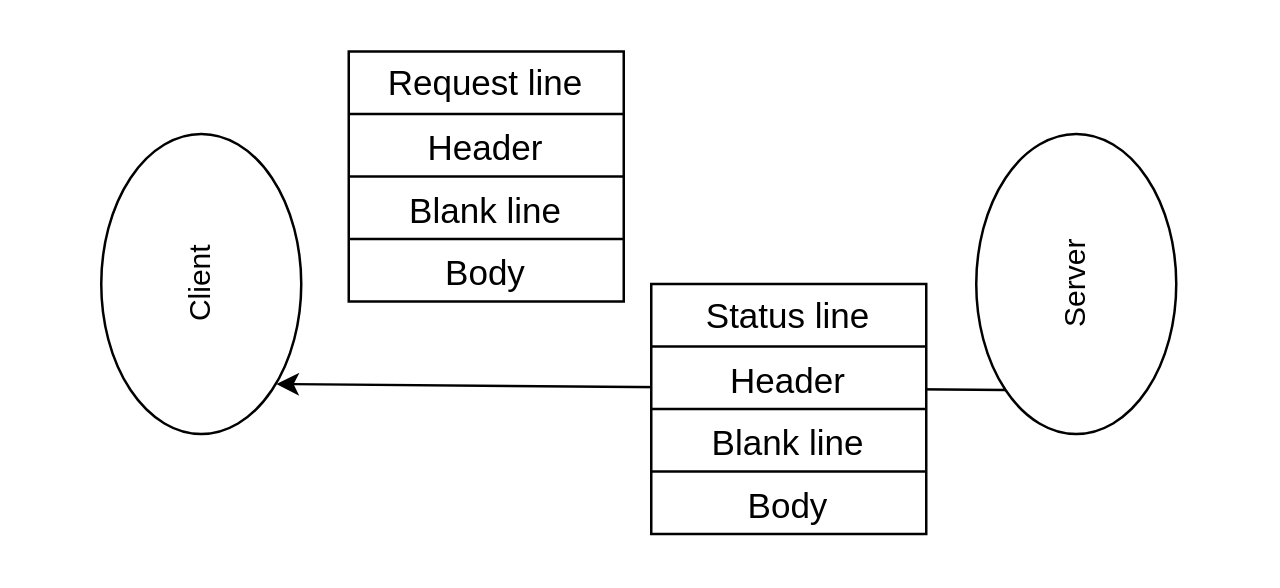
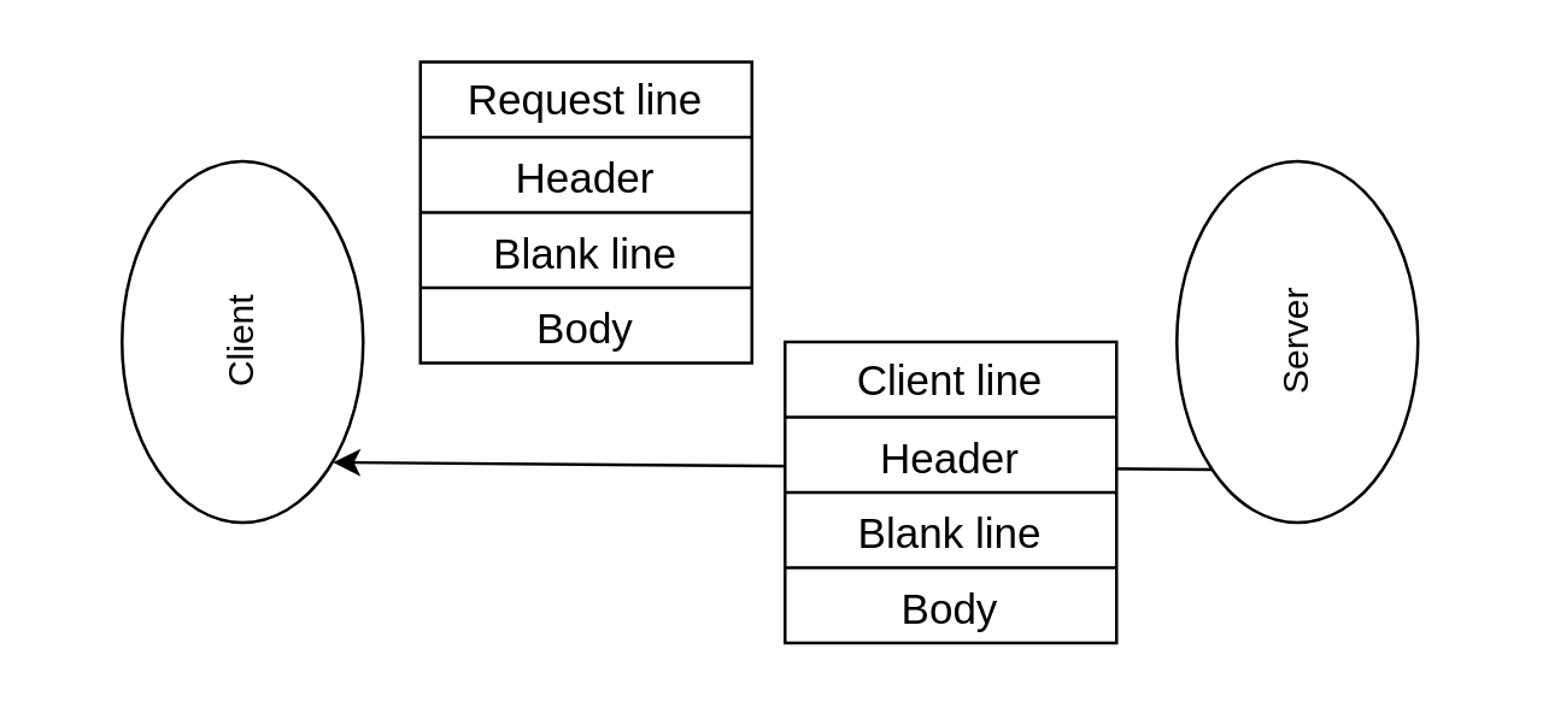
  <mxCell id="0" />
  <mxCell id="1" parent="0" />
  <mxCell id="2" value="" style="endArrow=classic;html=1;rounded=0;fontSize=14;exitX=0;exitY=0;exitDx=0;exitDy=0;" edge="1" parent="1" source="4"><mxGeometry width="50" height="50" relative="1" as="geometry"><mxPoint x="118" y="81" as="sourcePoint" /><mxPoint x="110" y="153" as="targetPoint" /></mxGeometry></mxCell>
  <mxCell id="3" value="Client" style="ellipse;whiteSpace=wrap;html=1;rotation=-90;" vertex="1" parent="1"><mxGeometry x="20" y="73" width="120" height="80" as="geometry" /></mxCell>
  <mxCell id="4" value="Server" style="ellipse;whiteSpace=wrap;html=1;rotation=-90;" vertex="1" parent="1"><mxGeometry x="370" y="73" width="120" height="80" as="geometry" /></mxCell>
  <mxCell id="5" value="" style="shape=table;startSize=0;container=1;collapsible=0;childLayout=tableLayout;fontSize=12;" vertex="1" parent="1"><mxGeometry x="139" y="20" width="110" height="100" as="geometry" /></mxCell>
  <mxCell id="6" value="" style="shape=tableRow;horizontal=0;startSize=0;swimlaneHead=0;swimlaneBody=0;strokeColor=inherit;top=0;left=0;bottom=0;right=0;collapsible=0;dropTarget=0;fillColor=none;points=[[0,0.5],[1,0.5]];portConstraint=eastwest;fontSize=16;" vertex="1" parent="5"><mxGeometry width="110" height="25" as="geometry" /></mxCell>
  <mxCell id="7" value="Request line" style="shape=partialRectangle;html=1;whiteSpace=wrap;connectable=0;strokeColor=inherit;overflow=hidden;fillColor=none;top=0;left=0;bottom=0;right=0;pointerEvents=1;fontSize=14;" vertex="1" parent="6"><mxGeometry width="110" height="25" as="geometry"><mxRectangle width="110" height="25" as="alternateBounds" /></mxGeometry></mxCell>
  <mxCell id="8" value="" style="shape=tableRow;horizontal=0;startSize=0;swimlaneHead=0;swimlaneBody=0;strokeColor=inherit;top=0;left=0;bottom=0;right=0;collapsible=0;dropTarget=0;fillColor=none;points=[[0,0.5],[1,0.5]];portConstraint=eastwest;fontSize=12;" vertex="1" parent="5"><mxGeometry y="25" width="110" height="25" as="geometry" /></mxCell>
  <mxCell id="9" value="&lt;font style=&quot;font-size: 14px;&quot;&gt;Header&lt;/font&gt;" style="shape=partialRectangle;html=1;whiteSpace=wrap;connectable=0;strokeColor=inherit;overflow=hidden;fillColor=none;top=0;left=0;bottom=0;right=0;pointerEvents=1;fontSize=16;" vertex="1" parent="8"><mxGeometry width="110" height="25" as="geometry"><mxRectangle width="110" height="25" as="alternateBounds" /></mxGeometry></mxCell>
  <mxCell id="10" value="" style="shape=tableRow;horizontal=0;startSize=0;swimlaneHead=0;swimlaneBody=0;strokeColor=inherit;top=0;left=0;bottom=0;right=0;collapsible=0;dropTarget=0;fillColor=none;points=[[0,0.5],[1,0.5]];portConstraint=eastwest;fontSize=14;" vertex="1" parent="5"><mxGeometry y="50" width="110" height="25" as="geometry" /></mxCell>
  <mxCell id="11" value="&lt;font style=&quot;font-size: 14px;&quot;&gt;Blank line&lt;/font&gt;" style="shape=partialRectangle;html=1;whiteSpace=wrap;connectable=0;strokeColor=inherit;overflow=hidden;fillColor=none;top=0;left=0;bottom=0;right=0;pointerEvents=1;fontSize=16;" vertex="1" parent="10"><mxGeometry width="110" height="25" as="geometry"><mxRectangle width="110" height="25" as="alternateBounds" /></mxGeometry></mxCell>
  <mxCell id="12" style="shape=tableRow;horizontal=0;startSize=0;swimlaneHead=0;swimlaneBody=0;strokeColor=inherit;top=0;left=0;bottom=0;right=0;collapsible=0;dropTarget=0;fillColor=none;points=[[0,0.5],[1,0.5]];portConstraint=eastwest;fontSize=16;" vertex="1" parent="5"><mxGeometry y="75" width="110" height="25" as="geometry" /></mxCell>
  <mxCell id="13" value="&lt;font style=&quot;font-size: 14px;&quot;&gt;Body&lt;/font&gt;" style="shape=partialRectangle;html=1;whiteSpace=wrap;connectable=0;strokeColor=inherit;overflow=hidden;fillColor=none;top=0;left=0;bottom=0;right=0;pointerEvents=1;fontSize=16;" vertex="1" parent="12"><mxGeometry width="110" height="25" as="geometry"><mxRectangle width="110" height="25" as="alternateBounds" /></mxGeometry></mxCell>
  <mxCell id="14" value="" style="shape=table;startSize=0;container=1;collapsible=0;childLayout=tableLayout;fontSize=12;" vertex="1" parent="1"><mxGeometry x="260" y="113" width="110" height="100" as="geometry" /></mxCell>
  <mxCell id="15" value="" style="shape=tableRow;horizontal=0;startSize=0;swimlaneHead=0;swimlaneBody=0;strokeColor=inherit;top=0;left=0;bottom=0;right=0;collapsible=0;dropTarget=0;fillColor=none;points=[[0,0.5],[1,0.5]];portConstraint=eastwest;fontSize=16;" vertex="1" parent="14"><mxGeometry width="110" height="25" as="geometry" /></mxCell>
- <mxCell id="16" value="Status line" style="shape=partialRectangle;html=1;whiteSpace=wrap;connectable=0;strokeColor=inherit;overflow=hidden;fillColor=none;top=0;left=0;bottom=0;right=0;pointerEvents=1;fontSize=14;" vertex="1" parent="15"><mxGeometry width="110" height="25" as="geometry"><mxRectangle width="110" height="25" as="alternateBounds" /></mxGeometry></mxCell>
+ <mxCell id="16" value="Client line" style="shape=partialRectangle;html=1;whiteSpace=wrap;connectable=0;strokeColor=inherit;overflow=hidden;fillColor=none;top=0;left=0;bottom=0;right=0;pointerEvents=1;fontSize=14;" vertex="1" parent="15"><mxGeometry width="110" height="25" as="geometry"><mxRectangle width="110" height="25" as="alternateBounds" /></mxGeometry></mxCell>
  <mxCell id="17" value="" style="shape=tableRow;horizontal=0;startSize=0;swimlaneHead=0;swimlaneBody=0;strokeColor=inherit;top=0;left=0;bottom=0;right=0;collapsible=0;dropTarget=0;fillColor=none;points=[[0,0.5],[1,0.5]];portConstraint=eastwest;fontSize=12;" vertex="1" parent="14"><mxGeometry y="25" width="110" height="25" as="geometry" /></mxCell>
  <mxCell id="18" value="&lt;font style=&quot;font-size: 14px;&quot;&gt;Header&lt;/font&gt;" style="shape=partialRectangle;html=1;whiteSpace=wrap;connectable=0;strokeColor=inherit;overflow=hidden;fillColor=none;top=0;left=0;bottom=0;right=0;pointerEvents=1;fontSize=16;" vertex="1" parent="17"><mxGeometry width="110" height="25" as="geometry"><mxRectangle width="110" height="25" as="alternateBounds" /></mxGeometry></mxCell>
  <mxCell id="19" value="" style="shape=tableRow;horizontal=0;startSize=0;swimlaneHead=0;swimlaneBody=0;strokeColor=inherit;top=0;left=0;bottom=0;right=0;collapsible=0;dropTarget=0;fillColor=none;points=[[0,0.5],[1,0.5]];portConstraint=eastwest;fontSize=14;" vertex="1" parent="14"><mxGeometry y="50" width="110" height="25" as="geometry" /></mxCell>
  <mxCell id="20" value="&lt;font style=&quot;font-size: 14px;&quot;&gt;Blank line&lt;/font&gt;" style="shape=partialRectangle;html=1;whiteSpace=wrap;connectable=0;strokeColor=inherit;overflow=hidden;fillColor=none;top=0;left=0;bottom=0;right=0;pointerEvents=1;fontSize=16;" vertex="1" parent="19"><mxGeometry width="110" height="25" as="geometry"><mxRectangle width="110" height="25" as="alternateBounds" /></mxGeometry></mxCell>
  <mxCell id="21" style="shape=tableRow;horizontal=0;startSize=0;swimlaneHead=0;swimlaneBody=0;strokeColor=inherit;top=0;left=0;bottom=0;right=0;collapsible=0;dropTarget=0;fillColor=none;points=[[0,0.5],[1,0.5]];portConstraint=eastwest;fontSize=16;" vertex="1" parent="14"><mxGeometry y="75" width="110" height="25" as="geometry" /></mxCell>
  <mxCell id="22" value="&lt;font style=&quot;font-size: 14px;&quot;&gt;Body&lt;/font&gt;" style="shape=partialRectangle;html=1;whiteSpace=wrap;connectable=0;strokeColor=inherit;overflow=hidden;fillColor=none;top=0;left=0;bottom=0;right=0;pointerEvents=1;fontSize=16;" vertex="1" parent="21"><mxGeometry width="110" height="25" as="geometry"><mxRectangle width="110" height="25" as="alternateBounds" /></mxGeometry></mxCell>
